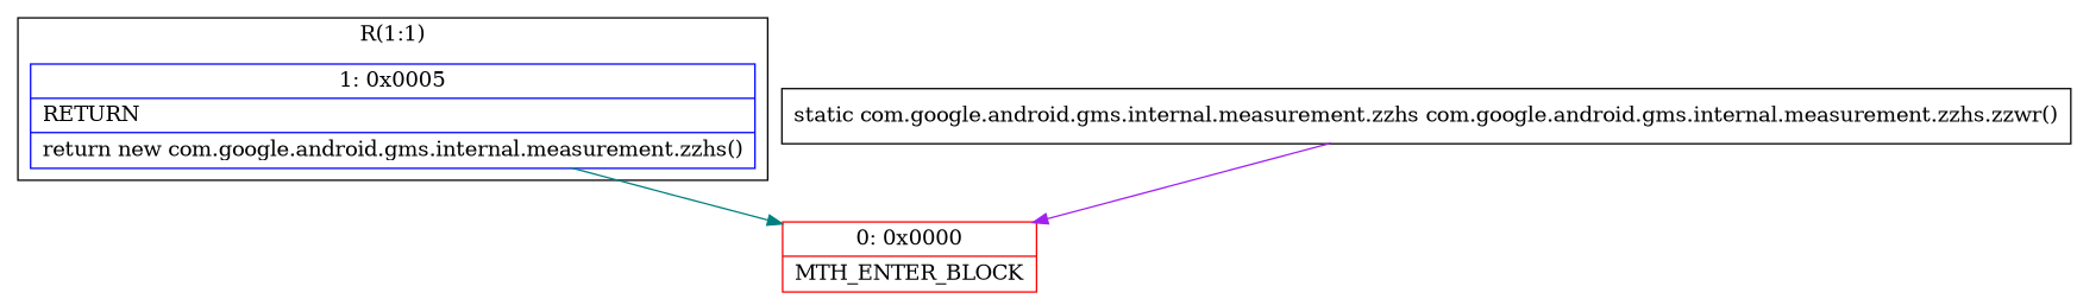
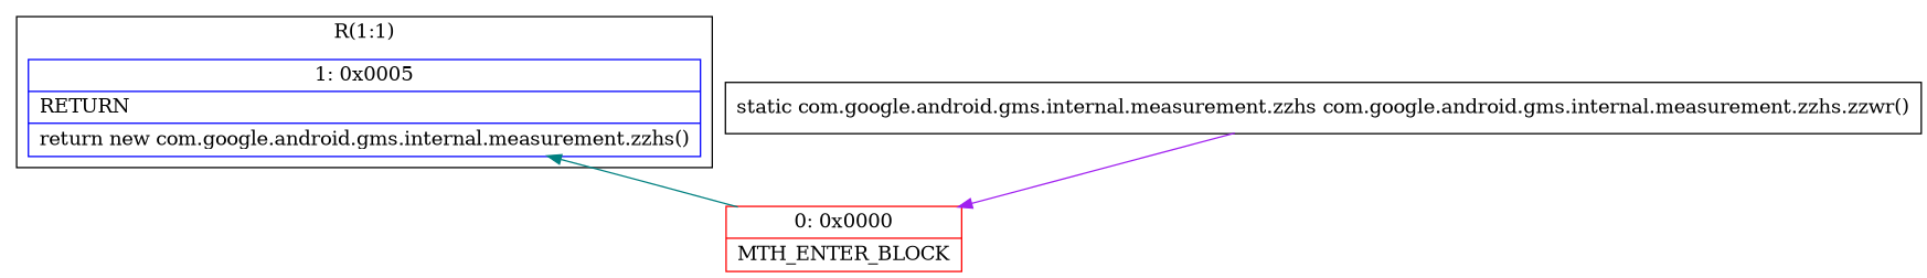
  digraph {
    node [shape=record]
    n1 [color=blue label="{1\:\ 0x0005|RETURN\l|return new com.google.android.gms.internal.measurement.zzhs()\l}"]
    n2 [color=red label="{0\:\ 0x0000|MTH_ENTER_BLOCK\l}"]
    n3 [label="{static com.google.android.gms.internal.measurement.zzhs com.google.android.gms.internal.measurement.zzhs.zzwr() }"]
    subgraph cluster_1 {
      label="R(1:1)"
      n1
    }
-   n1 -> n2 [color=teal]
+   n2 -> n1 [color=teal]
    n3 -> n2 [color=purple]
  }
